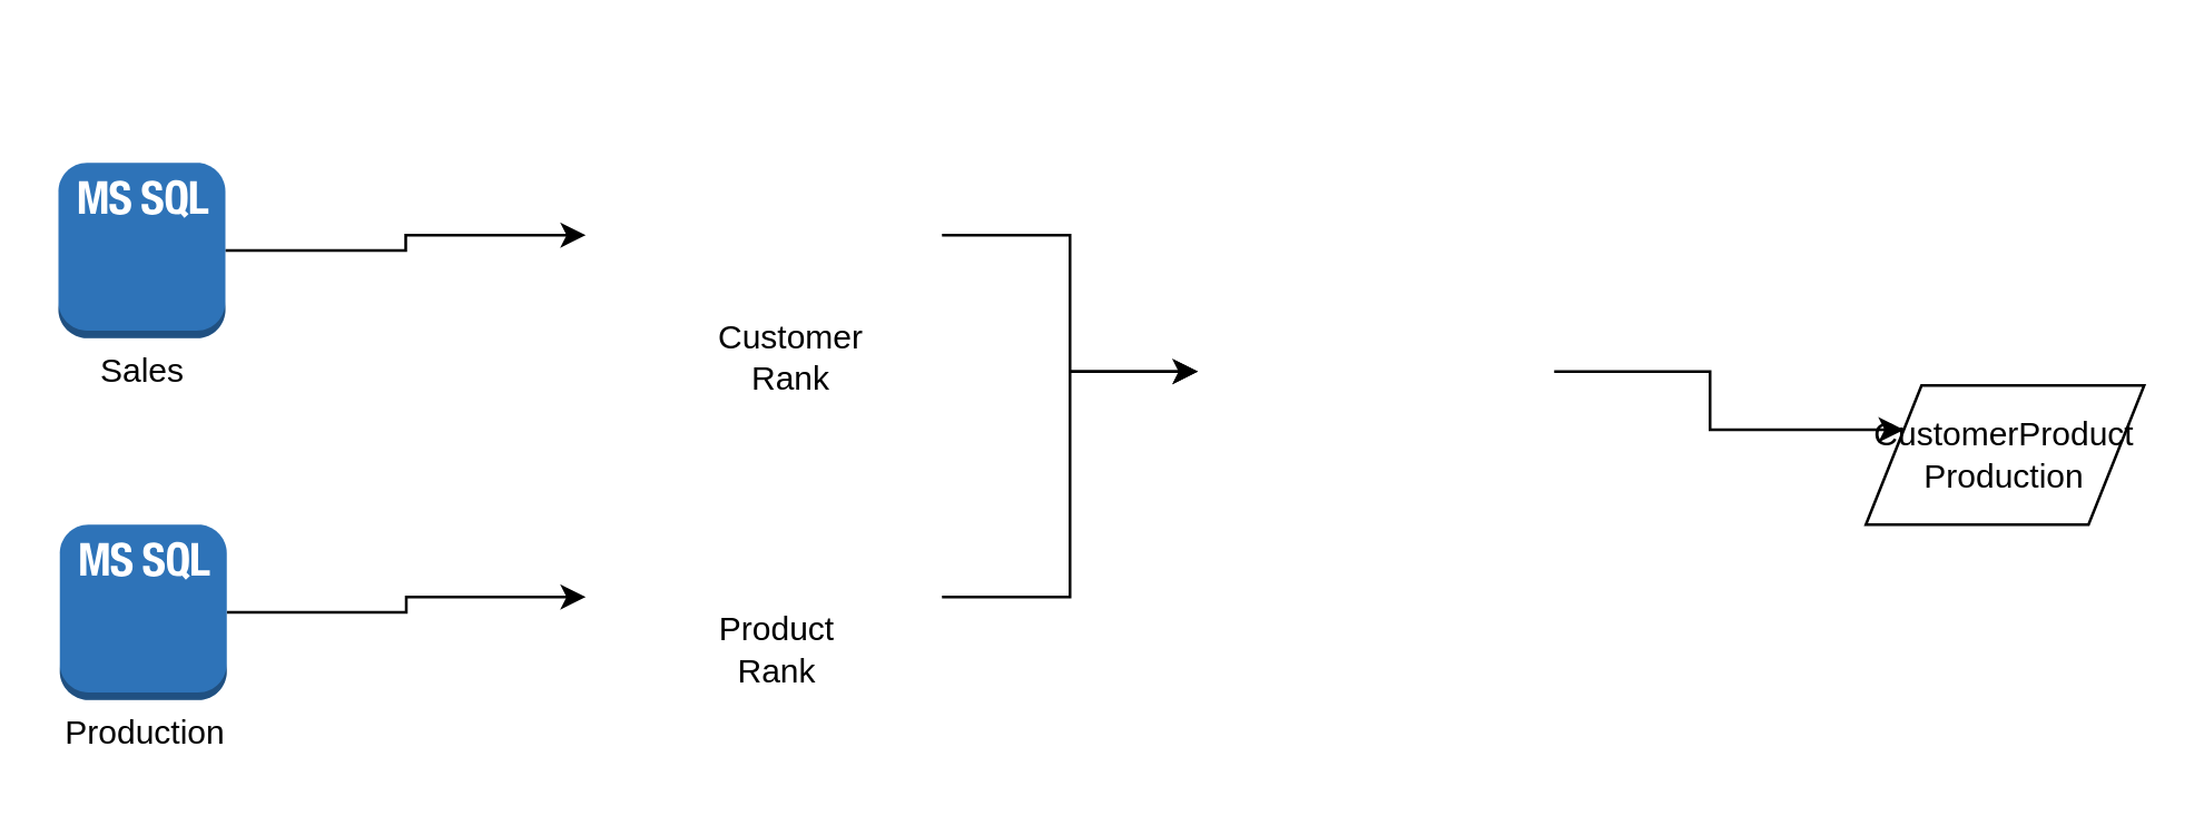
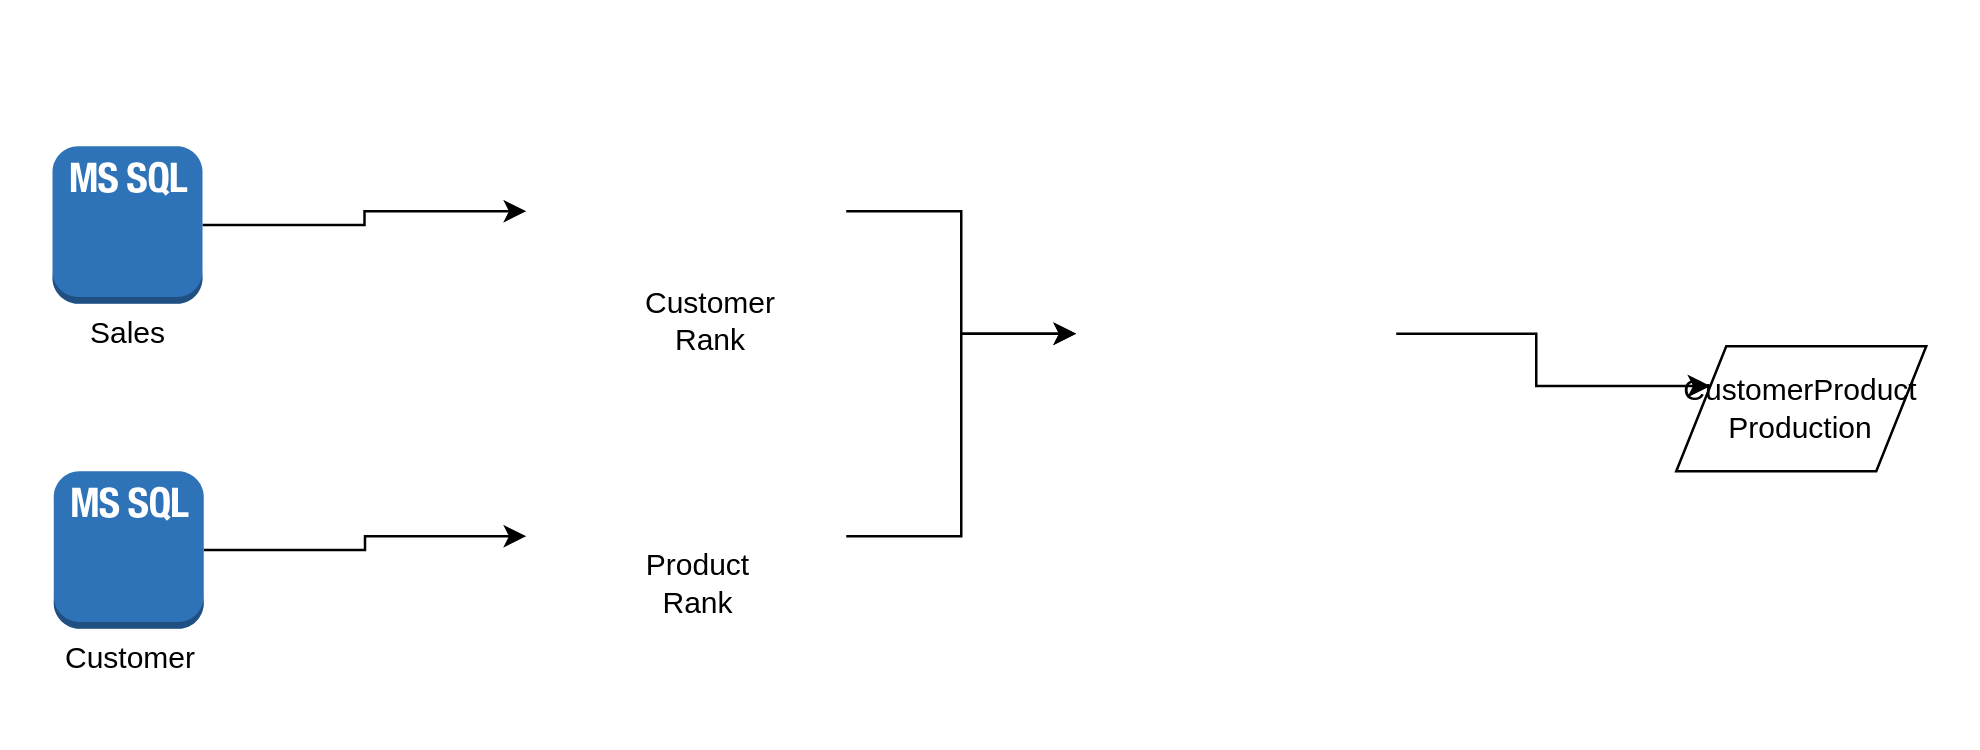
  <mxCell id="0" />
  <mxCell id="1" parent="0" />
  <mxCell id="2" style="edgeStyle=orthogonalEdgeStyle;rounded=0;orthogonalLoop=1;jettySize=auto;html=1;" edge="1" parent="1" source="3" target="9"><mxGeometry relative="1" as="geometry" /></mxCell>
  <mxCell id="3" value="" style="outlineConnect=0;dashed=0;verticalLabelPosition=bottom;verticalAlign=top;align=center;html=1;shape=mxgraph.aws3.ms_sql_instance_2;fillColor=#2E73B8;gradientColor=none;" vertex="1" parent="1"><mxGeometry x="20.5" y="58" width="60" height="63" as="geometry" /></mxCell>
  <mxCell id="4" value="Sales" style="text;html=1;strokeColor=none;fillColor=none;align=center;verticalAlign=middle;whiteSpace=wrap;rounded=0;" vertex="1" parent="1"><mxGeometry x="21" y="118" width="60" height="30" as="geometry" /></mxCell>
  <mxCell id="5" style="edgeStyle=orthogonalEdgeStyle;rounded=0;orthogonalLoop=1;jettySize=auto;html=1;" edge="1" parent="1" source="6" target="12"><mxGeometry relative="1" as="geometry" /></mxCell>
  <mxCell id="6" value="" style="outlineConnect=0;dashed=0;verticalLabelPosition=bottom;verticalAlign=top;align=center;html=1;shape=mxgraph.aws3.ms_sql_instance_2;fillColor=#2E73B8;gradientColor=none;" vertex="1" parent="1"><mxGeometry x="21" y="188" width="60" height="63" as="geometry" /></mxCell>
- <mxCell id="7" value="Production" style="text;html=1;strokeColor=none;fillColor=none;align=center;verticalAlign=middle;whiteSpace=wrap;rounded=0;" vertex="1" parent="1"><mxGeometry x="21.5" y="248" width="60" height="30" as="geometry" /></mxCell>
+ <mxCell id="7" value="Customer" style="text;html=1;strokeColor=none;fillColor=none;align=center;verticalAlign=middle;whiteSpace=wrap;rounded=0;" vertex="1" parent="1"><mxGeometry x="21.5" y="248" width="60" height="30" as="geometry" /></mxCell>
  <mxCell id="8" style="edgeStyle=orthogonalEdgeStyle;rounded=0;orthogonalLoop=1;jettySize=auto;html=1;" edge="1" parent="1" source="9" target="15"><mxGeometry relative="1" as="geometry" /></mxCell>
  <mxCell id="9" value="" style="shape=image;html=1;verticalAlign=top;verticalLabelPosition=bottom;labelBackgroundColor=#ffffff;imageAspect=0;aspect=fixed;image=https://cdn0.iconfinder.com/data/icons/communication-technology/500/list-128.png" vertex="1" parent="1"><mxGeometry x="210" y="20" width="128" height="128" as="geometry" /></mxCell>
  <mxCell id="10" value="Customer Rank" style="text;html=1;strokeColor=none;fillColor=none;align=center;verticalAlign=middle;whiteSpace=wrap;rounded=0;" vertex="1" parent="1"><mxGeometry x="254" y="113" width="60" height="30" as="geometry" /></mxCell>
  <mxCell id="11" style="edgeStyle=orthogonalEdgeStyle;rounded=0;orthogonalLoop=1;jettySize=auto;html=1;entryX=0;entryY=0.5;entryDx=0;entryDy=0;" edge="1" parent="1" source="12" target="15"><mxGeometry relative="1" as="geometry" /></mxCell>
  <mxCell id="12" value="" style="shape=image;html=1;verticalAlign=top;verticalLabelPosition=bottom;labelBackgroundColor=#ffffff;imageAspect=0;aspect=fixed;image=https://cdn0.iconfinder.com/data/icons/communication-technology/500/list-128.png" vertex="1" parent="1"><mxGeometry x="210" y="150" width="128" height="128" as="geometry" /></mxCell>
  <mxCell id="13" value="Product Rank" style="text;html=1;strokeColor=none;fillColor=none;align=center;verticalAlign=middle;whiteSpace=wrap;rounded=0;" vertex="1" parent="1"><mxGeometry x="249" y="218" width="60" height="30" as="geometry" /></mxCell>
  <mxCell id="14" style="edgeStyle=orthogonalEdgeStyle;rounded=0;orthogonalLoop=1;jettySize=auto;html=1;entryX=0;entryY=0.25;entryDx=0;entryDy=0;" edge="1" parent="1" source="15" target="16"><mxGeometry relative="1" as="geometry" /></mxCell>
  <mxCell id="15" value="" style="shape=image;html=1;verticalAlign=top;verticalLabelPosition=bottom;labelBackgroundColor=#ffffff;imageAspect=0;aspect=fixed;image=https://cdn4.iconfinder.com/data/icons/online-marketing-hand-drawn-vol-3/52/person__rank__employee__ranking__user__man__comments-128.png" vertex="1" parent="1"><mxGeometry x="430" y="69" width="128" height="128" as="geometry" /></mxCell>
  <mxCell id="16" value="CustomerProduct Production" style="shape=parallelogram;perimeter=parallelogramPerimeter;whiteSpace=wrap;html=1;dashed=0;" vertex="1" parent="1"><mxGeometry x="670" y="138" width="100" height="50" as="geometry" /></mxCell>
